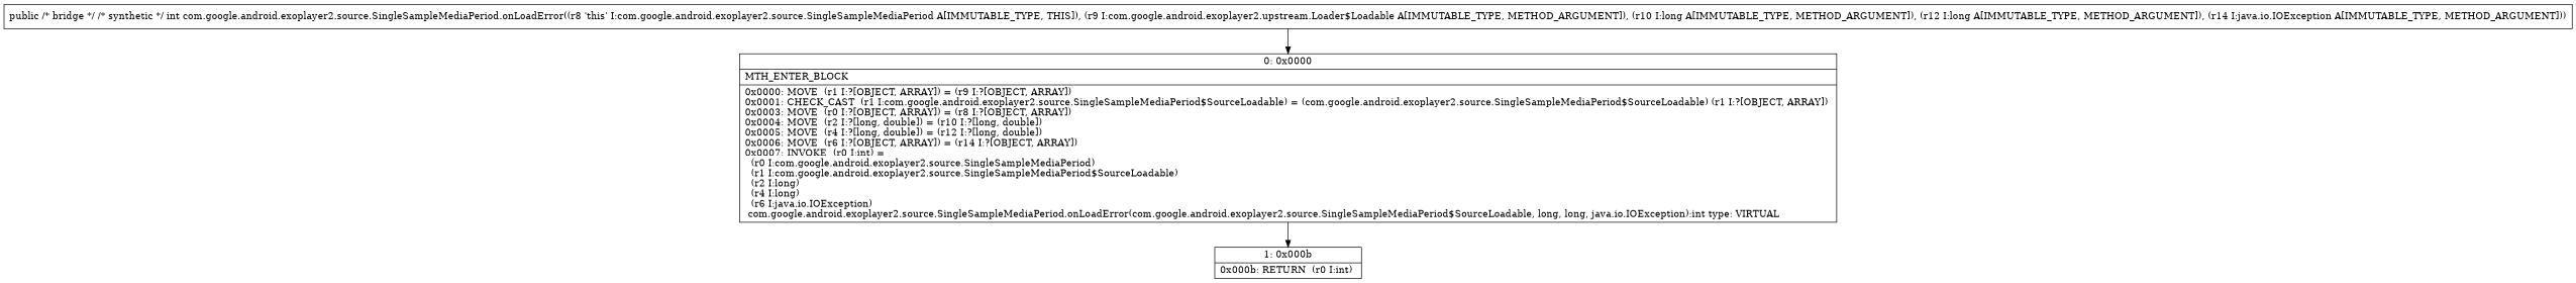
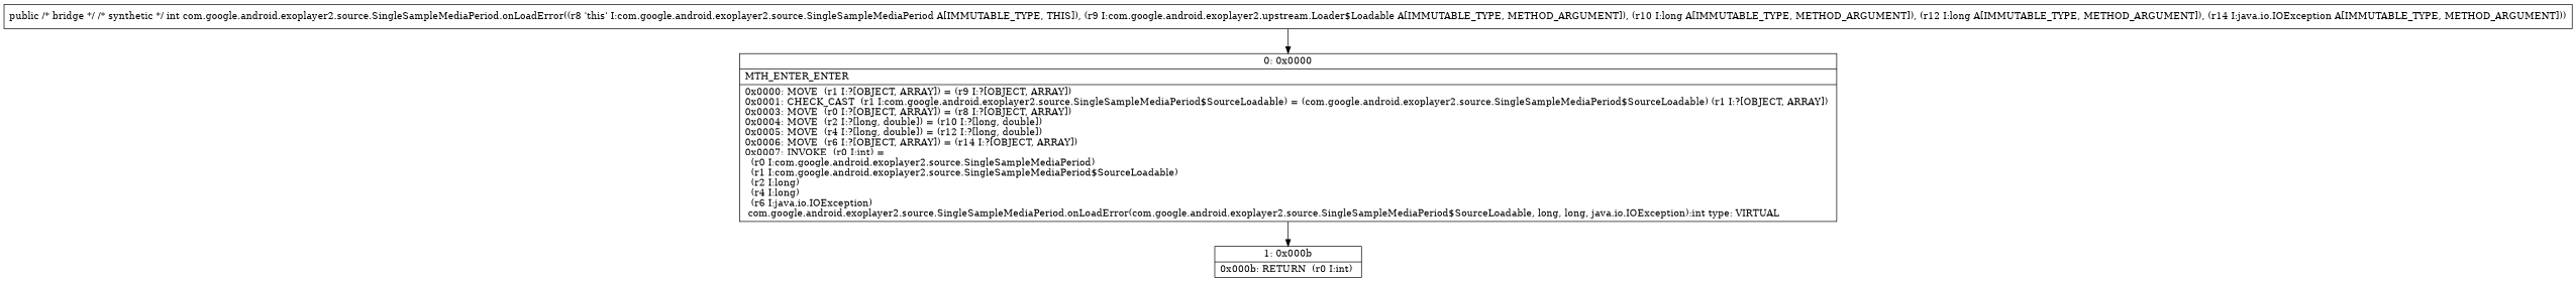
  digraph {
    node [shape=record]
-   n1 [label="{0\:\ 0x0000|MTH_ENTER_BLOCK\l|0x0000: MOVE  (r1 I:?[OBJECT, ARRAY]) = (r9 I:?[OBJECT, ARRAY]) \l0x0001: CHECK_CAST  (r1 I:com.google.android.exoplayer2.source.SingleSampleMediaPeriod$SourceLoadable) = (com.google.android.exoplayer2.source.SingleSampleMediaPeriod$SourceLoadable) (r1 I:?[OBJECT, ARRAY]) \l0x0003: MOVE  (r0 I:?[OBJECT, ARRAY]) = (r8 I:?[OBJECT, ARRAY]) \l0x0004: MOVE  (r2 I:?[long, double]) = (r10 I:?[long, double]) \l0x0005: MOVE  (r4 I:?[long, double]) = (r12 I:?[long, double]) \l0x0006: MOVE  (r6 I:?[OBJECT, ARRAY]) = (r14 I:?[OBJECT, ARRAY]) \l0x0007: INVOKE  (r0 I:int) = \l  (r0 I:com.google.android.exoplayer2.source.SingleSampleMediaPeriod)\l  (r1 I:com.google.android.exoplayer2.source.SingleSampleMediaPeriod$SourceLoadable)\l  (r2 I:long)\l  (r4 I:long)\l  (r6 I:java.io.IOException)\l com.google.android.exoplayer2.source.SingleSampleMediaPeriod.onLoadError(com.google.android.exoplayer2.source.SingleSampleMediaPeriod$SourceLoadable, long, long, java.io.IOException):int type: VIRTUAL \l}"]
+   n1 [label="{0\:\ 0x0000|MTH_ENTER_ENTER\l|0x0000: MOVE  (r1 I:?[OBJECT, ARRAY]) = (r9 I:?[OBJECT, ARRAY]) \l0x0001: CHECK_CAST  (r1 I:com.google.android.exoplayer2.source.SingleSampleMediaPeriod$SourceLoadable) = (com.google.android.exoplayer2.source.SingleSampleMediaPeriod$SourceLoadable) (r1 I:?[OBJECT, ARRAY]) \l0x0003: MOVE  (r0 I:?[OBJECT, ARRAY]) = (r8 I:?[OBJECT, ARRAY]) \l0x0004: MOVE  (r2 I:?[long, double]) = (r10 I:?[long, double]) \l0x0005: MOVE  (r4 I:?[long, double]) = (r12 I:?[long, double]) \l0x0006: MOVE  (r6 I:?[OBJECT, ARRAY]) = (r14 I:?[OBJECT, ARRAY]) \l0x0007: INVOKE  (r0 I:int) = \l  (r0 I:com.google.android.exoplayer2.source.SingleSampleMediaPeriod)\l  (r1 I:com.google.android.exoplayer2.source.SingleSampleMediaPeriod$SourceLoadable)\l  (r2 I:long)\l  (r4 I:long)\l  (r6 I:java.io.IOException)\l com.google.android.exoplayer2.source.SingleSampleMediaPeriod.onLoadError(com.google.android.exoplayer2.source.SingleSampleMediaPeriod$SourceLoadable, long, long, java.io.IOException):int type: VIRTUAL \l}"]
    n2 [label="{1\:\ 0x000b|0x000b: RETURN  (r0 I:int) \l}"]
    n3 [label="{public \/* bridge *\/ \/* synthetic *\/ int com.google.android.exoplayer2.source.SingleSampleMediaPeriod.onLoadError((r8 'this' I:com.google.android.exoplayer2.source.SingleSampleMediaPeriod A[IMMUTABLE_TYPE, THIS]), (r9 I:com.google.android.exoplayer2.upstream.Loader$Loadable A[IMMUTABLE_TYPE, METHOD_ARGUMENT]), (r10 I:long A[IMMUTABLE_TYPE, METHOD_ARGUMENT]), (r12 I:long A[IMMUTABLE_TYPE, METHOD_ARGUMENT]), (r14 I:java.io.IOException A[IMMUTABLE_TYPE, METHOD_ARGUMENT])) }"]
    n1 -> n2
    n3 -> n1
  }
